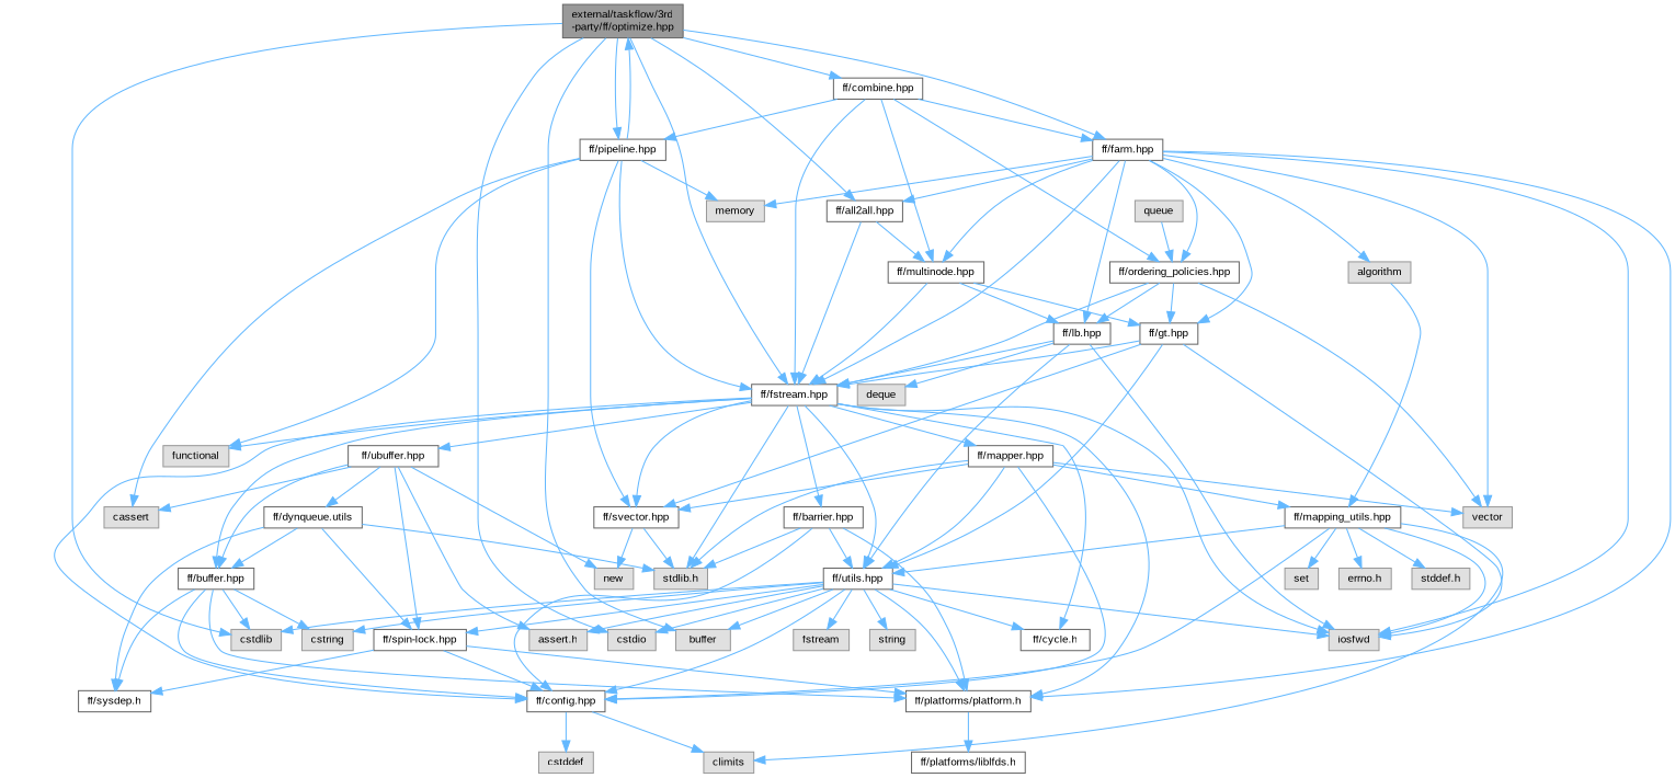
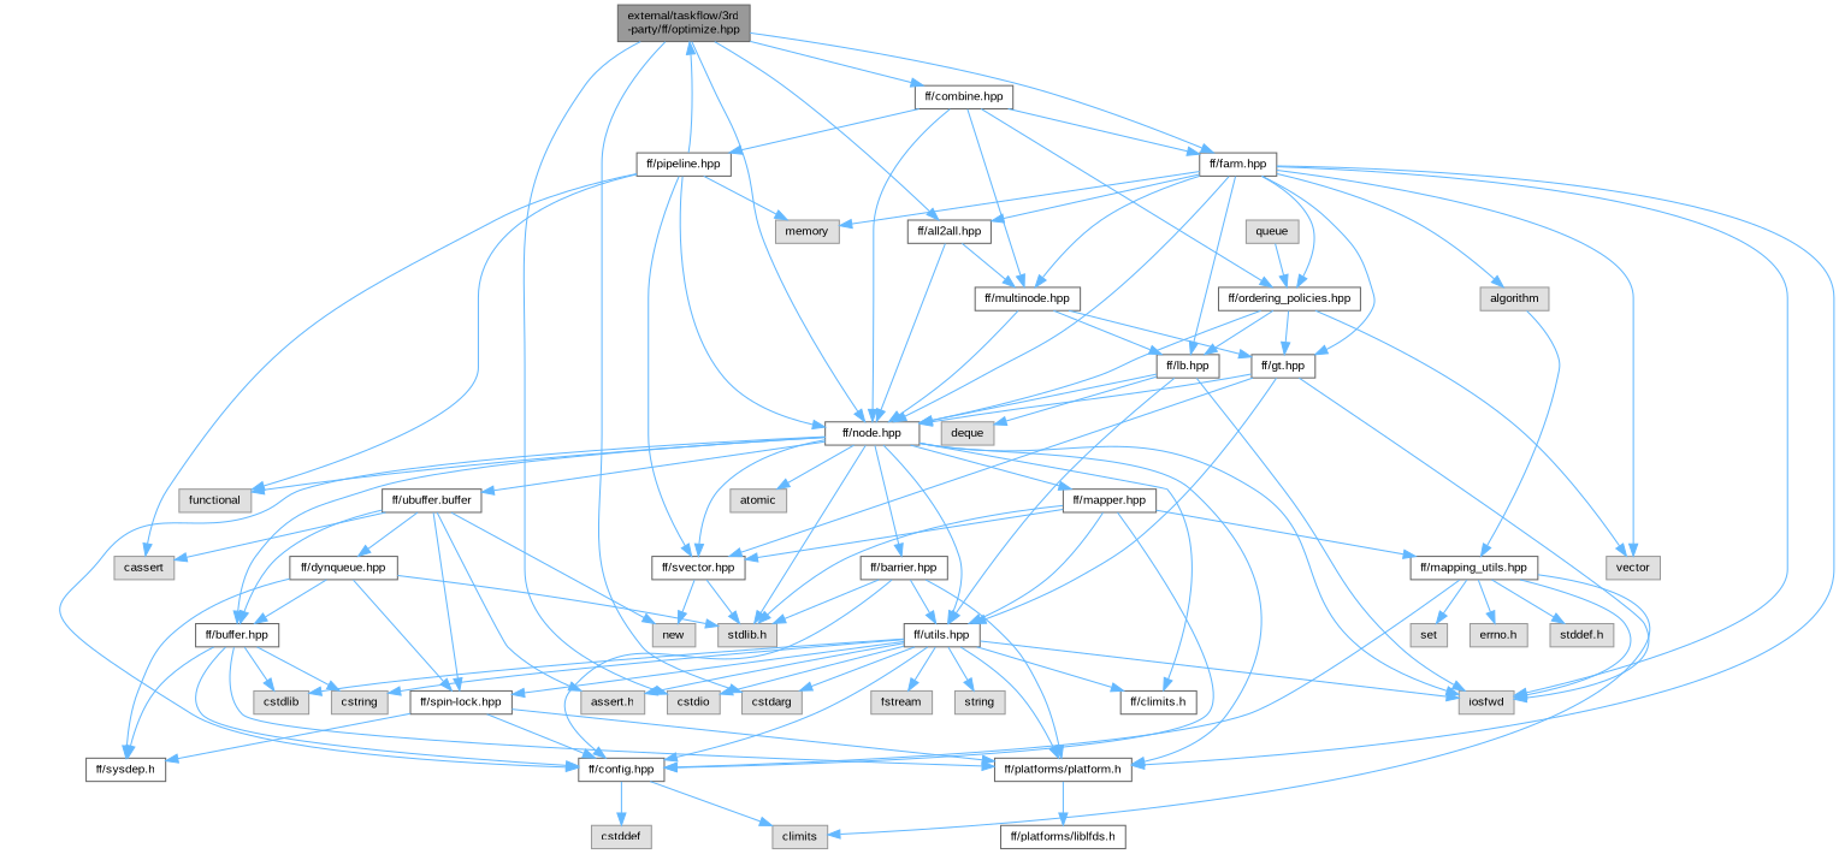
  digraph {
    fontname="Liberation Sans"
    node [color=grey60 fillcolor="#E0E0E0" fontname="Liberation Sans" fontsize=10 shape=box style=filled]
    edge [color=steelblue1 fontname="Liberation Sans" fontsize=10 labelfontname=Helvetica labelfontsize=10 style=solid]
    n1 [color=gray40 fillcolor=grey60 fontcolor=black height=0.2 label="external/taskflow/3rd\l-party/ff/optimize.hpp" width=0.4]
    n2 [height=0.2 label=cstdio width=0.4]
    n3 [height=0.2 label=cstdlib width=0.4]
-   n4 [height=0.2 label=buffer width=0.4]
-   n5 [color=grey40 fillcolor=white height=0.2 label="ff/fstream.hpp" width=0.4]
+   n4 [height=0.2 label=cstdarg width=0.4]
+   n5 [color=grey40 fillcolor=white height=0.2 label="ff/node.hpp" width=0.4]
    n6 [color=grey40 fillcolor=white height=0.2 label="ff/pipeline.hpp" width=0.4]
    n7 [color=grey40 fillcolor=white height=0.2 label="ff/farm.hpp" width=0.4]
    n8 [color=grey40 fillcolor=white height=0.2 label="ff/all2all.hpp" width=0.4]
    n9 [color=grey40 fillcolor=white height=0.2 label="ff/combine.hpp" width=0.4]
    n10 [height=0.2 label="stdlib.h" width=0.4]
    n11 [height=0.2 label=iosfwd width=0.4]
    n12 [height=0.2 label=functional width=0.4]
    n13 [color=grey40 fillcolor=white height=0.2 label="ff/platforms/platform.h" width=0.4]
-   n14 [color=grey40 fillcolor=white height=0.2 label="ff/cycle.h" width=0.4]
+   n14 [color=grey40 fillcolor=white height=0.2 label="ff/climits.h" width=0.4]
    n15 [color=grey40 fillcolor=white height=0.2 label="ff/utils.hpp" width=0.4]
    n16 [color=grey40 fillcolor=white height=0.2 label="ff/config.hpp" width=0.4]
    n17 [color=grey40 fillcolor=white height=0.2 label="ff/buffer.hpp" width=0.4]
-   n18 [color=grey40 fillcolor=white height=0.2 label="ff/ubuffer.hpp" width=0.4]
+   n18 [color=grey40 fillcolor=white height=0.2 label="ff/ubuffer.buffer" width=0.4]
    n19 [color=grey40 fillcolor=white height=0.2 label="ff/mapper.hpp" width=0.4]
    n20 [color=grey40 fillcolor=white height=0.2 label="ff/svector.hpp" width=0.4]
    n21 [color=grey40 fillcolor=white height=0.2 label="ff/barrier.hpp" width=0.4]
+   n22 [height=0.2 label=atomic width=0.4]
    n23 [height=0.2 label=cassert width=0.4]
    n24 [height=0.2 label=memory width=0.4]
    n25 [height=0.2 label=vector width=0.4]
    n26 [height=0.2 label=algorithm width=0.4]
    n27 [color=grey40 fillcolor=white height=0.2 label="ff/lb.hpp" width=0.4]
    n28 [color=grey40 fillcolor=white height=0.2 label="ff/gt.hpp" width=0.4]
    n29 [color=grey40 fillcolor=white height=0.2 label="ff/multinode.hpp" width=0.4]
    n30 [color=grey40 fillcolor=white height=0.2 label="ff/ordering_policies.hpp" width=0.4]
    n31 [color=grey40 fillcolor=white height=0.2 label="ff/platforms/liblfds.h" width=0.4]
    n32 [height=0.2 label="assert.h" width=0.4]
    n33 [height=0.2 label=cstring width=0.4]
    n34 [height=0.2 label=string width=0.4]
    n35 [height=0.2 label=fstream width=0.4]
    n36 [color=grey40 fillcolor=white height=0.2 label="ff/spin-lock.hpp" width=0.4]
    n37 [height=0.2 label=cstddef width=0.4]
    n38 [height=0.2 label=climits width=0.4]
    n39 [color=grey40 fillcolor=white height=0.2 label="ff/sysdep.h" width=0.4]
    n40 [height=0.2 label=new width=0.4]
-   n41 [color=grey40 fillcolor=white height=0.2 label="ff/dynqueue.utils" width=0.4]
+   n41 [color=grey40 fillcolor=white height=0.2 label="ff/dynqueue.hpp" width=0.4]
    n42 [color=grey40 fillcolor=white height=0.2 label="ff/mapping_utils.hpp" width=0.4]
    n43 [height=0.2 label=set width=0.4]
    n44 [height=0.2 label="errno.h" width=0.4]
    n45 [height=0.2 label="stddef.h" width=0.4]
    n46 [height=0.2 label=deque width=0.4]
    n47 [height=0.2 label=queue width=0.4]
    n1 -> n2
-   n1 -> n3
    n1 -> n4
    n1 -> n5
-   n1 -> n6
    n1 -> n7
    n1 -> n8
    n1 -> n9
    n5 -> n10
    n5 -> n11
    n5 -> n12
    n5 -> n13
    n5 -> n14
    n5 -> n15
    n5 -> n16
    n5 -> n17
    n5 -> n18
    n5 -> n19
    n5 -> n20
    n5 -> n21
+   n5 -> n22
    n6 -> n1
    n6 -> n5
    n6 -> n12
    n6 -> n20
    n6 -> n23
    n6 -> n24
    n7 -> n5
    n7 -> n8
    n7 -> n11
    n7 -> n13
    n7 -> n24
    n7 -> n25
    n7 -> n26
    n7 -> n27
    n7 -> n28
    n7 -> n29
    n7 -> n30
    n8 -> n5
    n8 -> n29
    n9 -> n5
    n9 -> n6
    n9 -> n7
    n9 -> n29
    n9 -> n30
    n13 -> n31
    n15 -> n2
    n15 -> n3
    n15 -> n4
    n15 -> n11
    n15 -> n13
    n15 -> n14
    n15 -> n16
    n15 -> n32
    n15 -> n33
    n15 -> n34
    n15 -> n35
    n15 -> n36
    n16 -> n37
    n16 -> n38
    n17 -> n3
    n17 -> n13
    n17 -> n16
    n17 -> n33
    n17 -> n39
    n18 -> n17
    n18 -> n23
    n18 -> n32
    n18 -> n36
    n18 -> n40
    n18 -> n41
    n19 -> n10
    n19 -> n15
    n19 -> n16
    n19 -> n20
-   n19 -> n25
    n19 -> n42
    n20 -> n10
    n20 -> n40
    n21 -> n10
    n21 -> n13
    n21 -> n15
    n21 -> n16
    n26 -> n42
    n27 -> n5
    n27 -> n11
    n27 -> n15
    n27 -> n46
    n28 -> n5
    n28 -> n11
    n28 -> n15
    n28 -> n20
    n29 -> n5
    n29 -> n27
    n29 -> n28
    n30 -> n5
    n30 -> n25
    n30 -> n27
    n30 -> n28
    n36 -> n13
    n36 -> n16
    n36 -> n39
    n41 -> n10
    n41 -> n17
    n41 -> n36
    n41 -> n39
    n42 -> n11
-   n42 -> n15
    n42 -> n16
    n42 -> n38
    n42 -> n43
    n42 -> n44
    n42 -> n45
    n47 -> n30
  }
